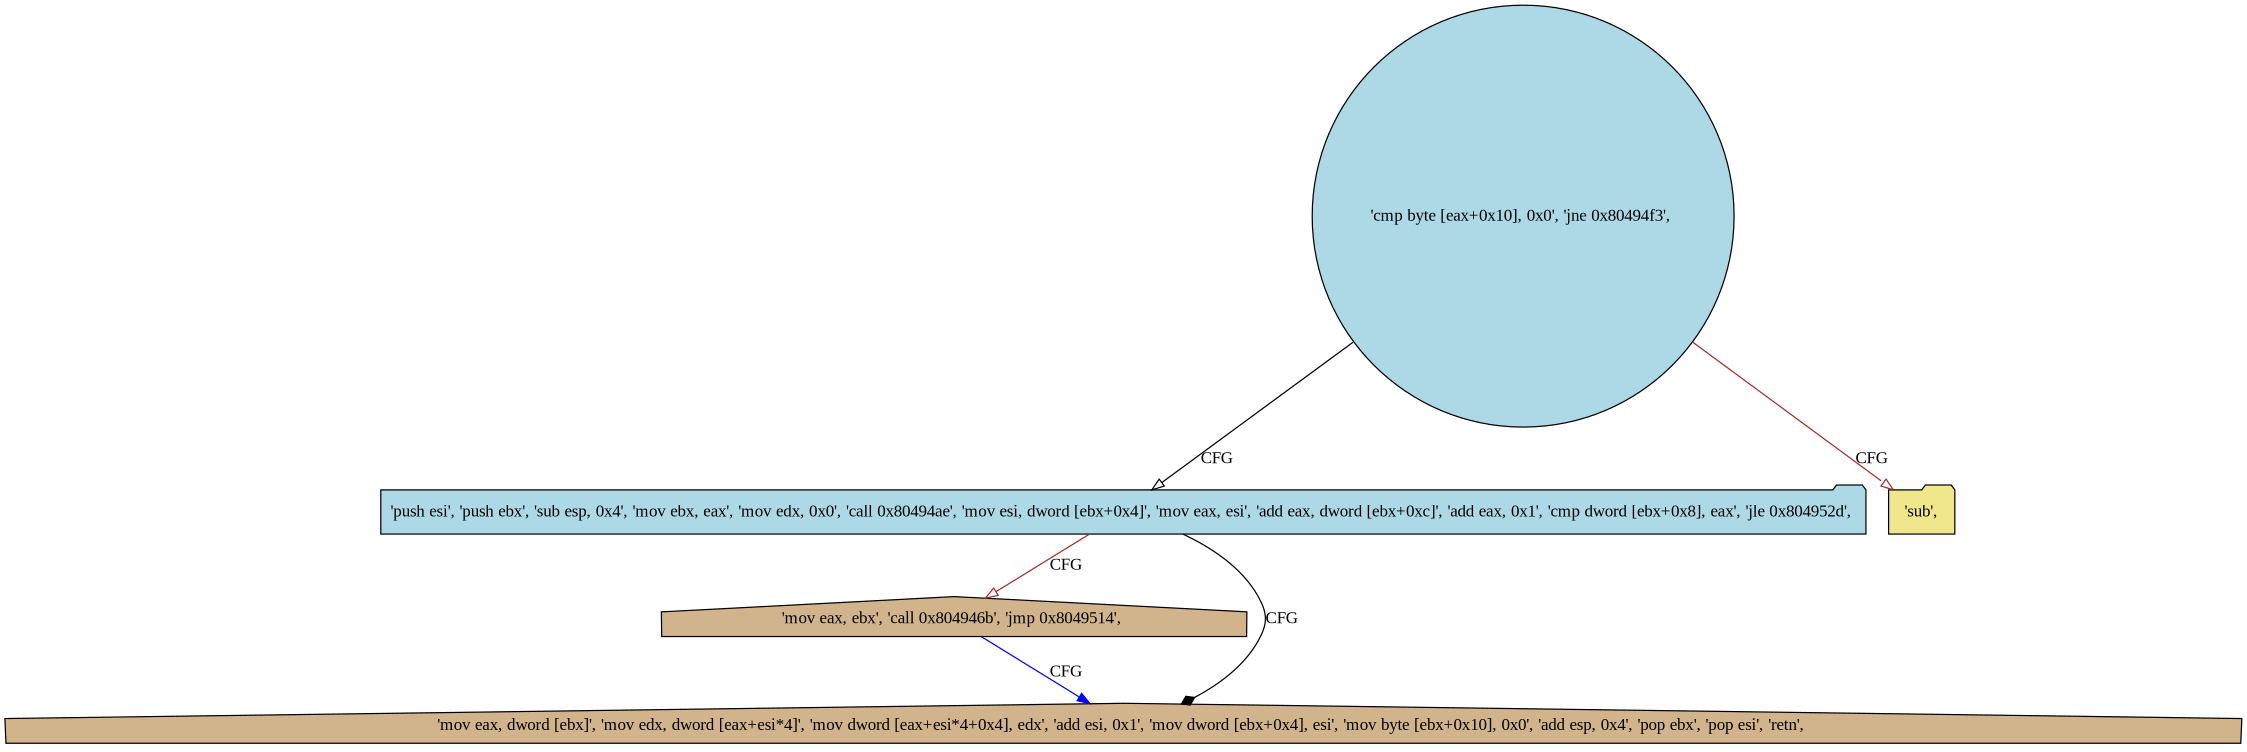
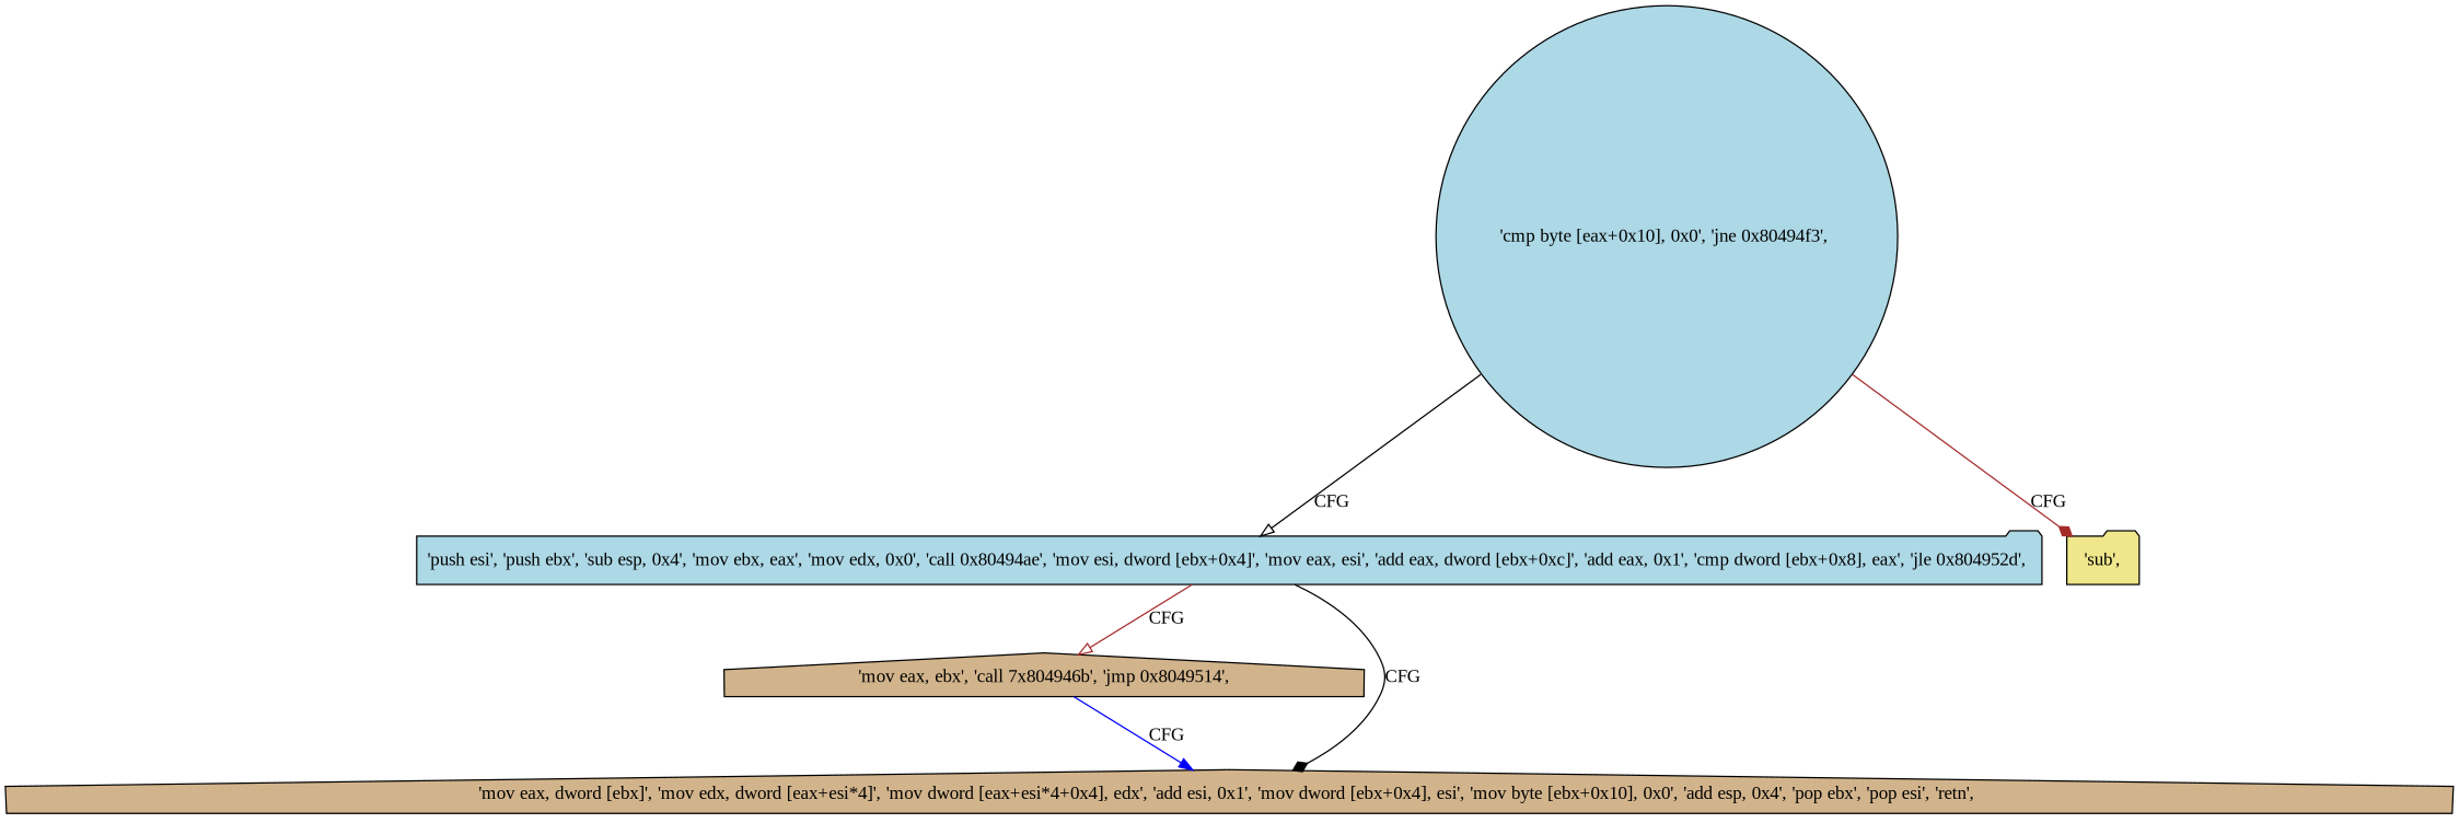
  digraph {
    fontname="Liberation Serif"
    node [fillcolor=lightblue fontname="Liberation Serif" shape=folder style=filled]
    edge [arrowhead=onormal color=black fontname="Liberation Serif"]
    n1 [label="'cmp byte [eax+0x10], 0x0', 'jne 0x80494f3', " shape=circle]
    n2 [label="'push esi', 'push ebx', 'sub esp, 0x4', 'mov ebx, eax', 'mov edx, 0x0', 'call 0x80494ae', 'mov esi, dword [ebx+0x4]', 'mov eax, esi', 'add eax, dword [ebx+0xc]', 'add eax, 0x1', 'cmp dword [ebx+0x8], eax', 'jle 0x804952d', "]
    n3 [fillcolor=khaki label="'sub',"]
-   n4 [fillcolor=tan label="'mov eax, ebx', 'call 0x804946b', 'jmp 0x8049514', " shape=house]
+   n4 [fillcolor=tan label="'mov eax, ebx', 'call 7x804946b', 'jmp 0x8049514'," shape=house]
    n5 [fillcolor=tan label="'mov eax, dword [ebx]', 'mov edx, dword [eax+esi*4]', 'mov dword [eax+esi*4+0x4], edx', 'add esi, 0x1', 'mov dword [ebx+0x4], esi', 'mov byte [ebx+0x10], 0x0', 'add esp, 0x4', 'pop ebx', 'pop esi', 'retn', " shape=house]
    n1 -> n2 [label=CFG]
-   n1 -> n3 [color=brown label=CFG]
+   n1 -> n3 [arrowhead=diamond color=brown label=CFG]
    n2 -> n4 [color=brown label=CFG]
    n2 -> n5 [arrowhead=diamond label=CFG]
    n4 -> n5 [arrowhead=normal color=blue label=CFG]
  }
